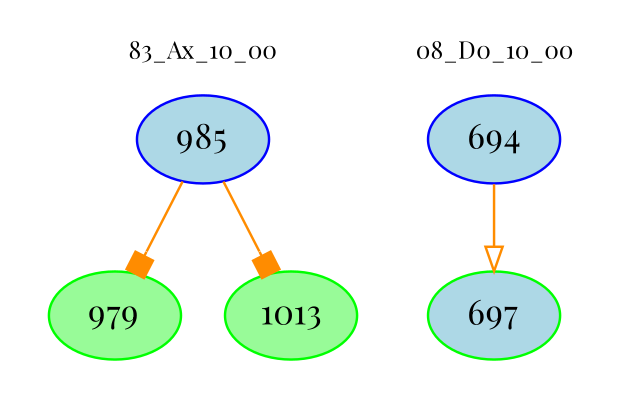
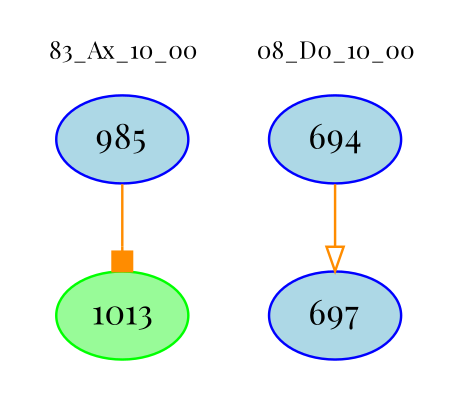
  digraph {
    fontname="Playfair Display"
    node [color=green fillcolor=lightblue fontname="Playfair Display" style=filled]
    edge [arrowhead=box color=darkorange fontname="Playfair Display"]
    n1 [color=blue label=985]
-   n2 [fillcolor=palegreen label=979]
    n3 [fillcolor=palegreen label=1013]
    n4 [color=blue label=694]
-   n5 [label=697]
+   n5 [color=blue label=697]
    subgraph cluster_1 {
      color=white
      fontsize=10
      label="83_Ax_10_00"
      n1
-     n2
      n3
    }
    subgraph cluster_2 {
      color=white
      fontsize=10
      label="08_D0_10_00"
      n4
      n5
    }
-   n1 -> n2
    n1 -> n3
    n4 -> n5 [arrowhead=onormal]
  }
